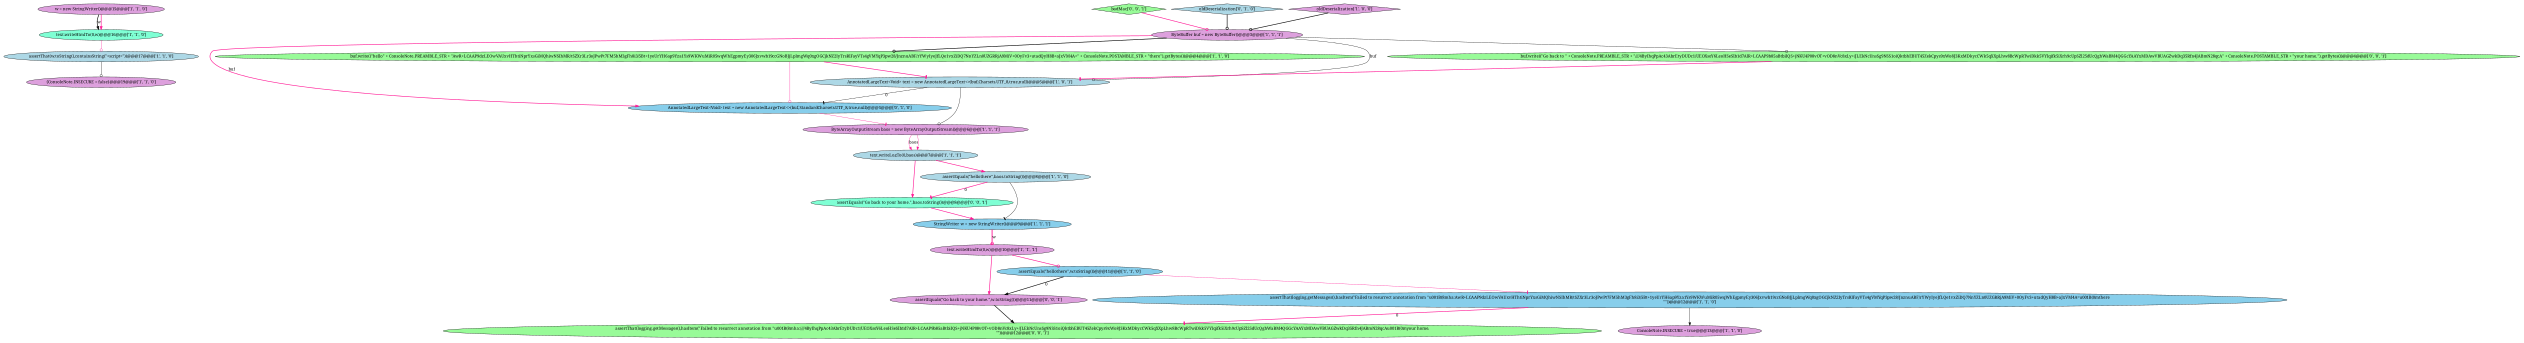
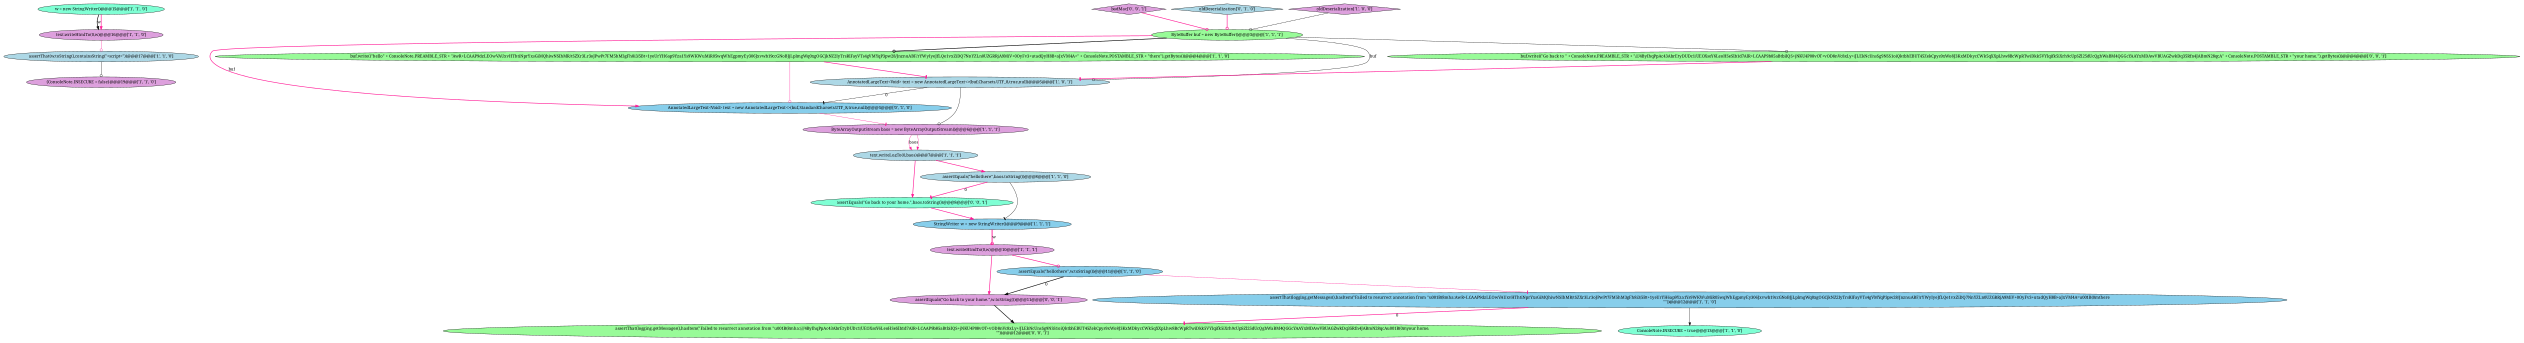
  digraph {
    fontname="Noto Serif"
    node [fillcolor=plum fontname="Noto Serif" shape=ellipse style=filled]
    edge [arrowhead=normal color=deeppink fontname="Noto Serif" style=bold]
    n1 [label="{ConsoleNote.INSECURE = false}@@@19@@@['1', '1', '0']"]
-   n2 [label="w = new StringWriter()@@@15@@@['1', '1', '0']"]
-   n3 [fillcolor=aquamarine label="text.writeHtmlTo(0,w)@@@16@@@['1', '1', '0']"]
+   n2 [fillcolor=aquamarine label="w = new StringWriter()@@@15@@@['1', '1', '0']"]
+   n3 [label="text.writeHtmlTo(0,w)@@@16@@@['1', '1', '0']"]
    n4 [fillcolor=lightblue label="assertThat(w.toString(),containsString(\"<script>\"))@@@17@@@['1', '1', '0']"]
    n5 [fillcolor=skyblue label="StringWriter w = new StringWriter()@@@9@@@['1', '1', '1']"]
    n6 [label="text.writeHtmlTo(0,w)@@@10@@@['1', '1', '1']"]
    n7 [fillcolor=skyblue label="assertEquals(\"hellothere\",w.toString())@@@11@@@['1', '1', '0']"]
    n8 [label="assertEquals(\"Go back to your home.\",w.toString())@@@11@@@['0', '0', '1']"]
    n9 [label="ByteArrayOutputStream baos = new ByteArrayOutputStream()@@@6@@@['1', '1', '1']"]
    n10 [fillcolor=lightblue label="text.writeLogTo(0,baos)@@@7@@@['1', '1', '1']"]
    n11 [fillcolor=aquamarine label="assertEquals(\"Go back to your home.\",baos.toString())@@@8@@@['0', '0', '1']"]
    n12 [fillcolor=lightblue label="assertEquals(\"hellothere\",baos.toString())@@@8@@@['1', '1', '0']"]
    n13 [fillcolor=skyblue label="assertThat(logging.getMessages(),hasItem(\"Failed to resurrect annotation from \"\u001B(8mha:AwR+LCAAP9dzLEOwVAUxvHThtiNprYxsGiMQhiwNSIhMR/tSZXr3Lr3oJPwPt7FM5hM3gFh8i3/5Bt+1yeUrYH6ap9Yza1Ys9WKWuMiR05wqWhEgpmyEy306Jxvwb19ccGNoBJjLplmgWq0xgOGCjkNZ2IyTrsRlFayVTs4gVMYqP3pw28/JnznuABF/rYWyIyeJfLQe1vxZiDQ7NnYZLn0UZGRRjA9MiV+0OyFv3+utadQyH8B+aJxVM4A=\u001B(0mthere\n\"\"))@@@12@@@['1', '1', '0']"]
    n14 [fillcolor=palegreen label="assertThat(logging.getMessages(),hasItem(\"Failed to resurrect annotation from \"\u001B(8mha:////4ByIhqPpAc43AbrEtyDUDc1/UEOXsoY6LeoHSeSlb1d7AlR+LCAAP9b85aBtbiIQS+jNKU4P08vOT+vOD8nVc8xLy+/JLEkNcUnsSg9NSS1oiQktbhEBUT45ZekCpys9xWo8J3KxMDkycCWk5qXXpLhw8BcWpRTwiDkk5VYlqifk5iXrh9cUpSZl25dUcQghWaBM4QGGcYAAYxMDAwVBUAGZwkDq35Rfn4JABmN28qcA\u001B(0myour home.\n\"\"))@@@12@@@['0', '0', '1']"]
-   n15 [label="ConsoleNote.INSECURE = true@@@13@@@['1', '1', '0']"]
-   n16 [fillcolor=palegreen label="badMac['0', '0', '1']" shape=diamond]
-   n17 [label="ByteBuffer buf = new ByteBuffer()@@@3@@@['1', '1', '1']"]
+   n15 [fillcolor=aquamarine label="ConsoleNote.INSECURE = true@@@13@@@['1', '1', '0']"]
+   n16 [label="badMac['0', '0', '1']" shape=diamond]
+   n17 [fillcolor=palegreen label="ByteBuffer buf = new ByteBuffer()@@@3@@@['1', '1', '1']"]
    n18 [fillcolor=palegreen label="buf.write((\"hello\" + ConsoleNote.PREAMBLE_STR + \"AwR+LCAAP9dzLEOwVAUxvHThtiNprYxsGiMQhiwNSIhMR/tSZXr3Lr3oJPwPt7FM5hM3gFh8i3/5Bt+1yeUrYH6ap9Yza1Ys9WKWuMiR05wqWhEgpmyEy306Jxvwb19ccGNoBJjLplmgWq0xgOGCjkNZ2IyTrsRlFayVTs4gVMYqP3pw28/JnznuABF/rYWyIyeJfLQe1vxZiDQ7NnYZLn0UZGRRjA9MiV+0OyFv3+utadQyH8B+aJxVM4A=\" + ConsoleNote.POSTAMBLE_STR + \"there\").getBytes())@@@4@@@['1', '1', '0']"]
    n19 [fillcolor=skyblue label="AnnotatedLargeText<Void> text = new AnnotatedLargeText<>(buf,StandardCharsets.UTF_8,true,null)@@@5@@@['0', '1', '0']"]
    n20 [fillcolor=lightblue label="AnnotatedLargeText<Void> text = new AnnotatedLargeText<>(buf,Charsets.UTF_8,true,null)@@@5@@@['1', '0', '1']"]
    n21 [fillcolor=palegreen label="buf.write((\"Go back to \" + ConsoleNote.PREAMBLE_STR + \"////4ByIhqPpAc43AbrEtyDUDc1/UEOXsoY6LeoHSeSlb1d7AlR+LCAAP9b85aBtbiIQS+jNKU4P08vOT+vOD8nVc8xLy+/JLEkNcUnsSg9NSS1oiQktbhEBUT45ZekCpys9xWo8J3KxMDkycCWk5qXXpLhw8BcWpRTwiDkk5VYlqifk5iXrh9cUpSZl25dUcQghWaBM4QGGcYAAYxMDAwVBUAGZwkDq35Rfn4JABmN28qcA\" + ConsoleNote.POSTAMBLE_STR + \"your home.\").getBytes())@@@4@@@['0', '0', '1']"]
    n22 [fillcolor=lightblue label="oldDeserialization['0', '1', '0']" shape=diamond]
    n23 [label="oldDeserialization['1', '0', '0']" shape=diamond]
    n2 -> n3 [color=black label=w]
    n2 -> n3
    n3 -> n4 [arrowhead=odot style=solid]
    n4 -> n1 [arrowhead=odot color=black style=solid]
    n5 -> n6 [arrowhead=tee style=solid]
    n5 -> n6 [arrowhead=odot label=w]
    n6 -> n7 [arrowhead=odot]
    n6 -> n8
    n7 -> n8 [color=black label=0]
    n7 -> n13 [arrowhead=tee style=solid]
    n8 -> n14 [color=black]
    n9 -> n10 [label=baos style=solid]
    n9 -> n10 [style=solid]
    n10 -> n11
    n10 -> n12
    n11 -> n5
    n12 -> n5 [arrowhead=tee color=black style=solid]
    n12 -> n11 [arrowhead=tee label=0]
    n13 -> n14 [arrowhead=tee label=0]
    n13 -> n15 [color=black style=solid]
    n16 -> n17 [arrowhead=odot]
    n17 -> n18 [arrowhead=odot color=black]
    n17 -> n19 [label=buf]
    n17 -> n20 [arrowhead=odot color=black label=buf style=solid]
    n17 -> n21 [arrowhead=odot color=black style=solid]
    n18 -> n19 [arrowhead=odot style=solid]
    n18 -> n20 [arrowhead=tee]
    n19 -> n9 [arrowhead=tee style=solid]
    n20 -> n9 [arrowhead=odot color=black style=solid]
    n20 -> n19 [arrowhead=tee color=black label=0 style=solid]
    n21 -> n20 [arrowhead=tee]
-   n22 -> n17 [arrowhead=odot color=black]
-   n23 -> n17 [arrowhead=odot color=black]
+   n22 -> n17 [arrowhead=odot]
+   n23 -> n17 [arrowhead=odot color=black style=solid]
  }
